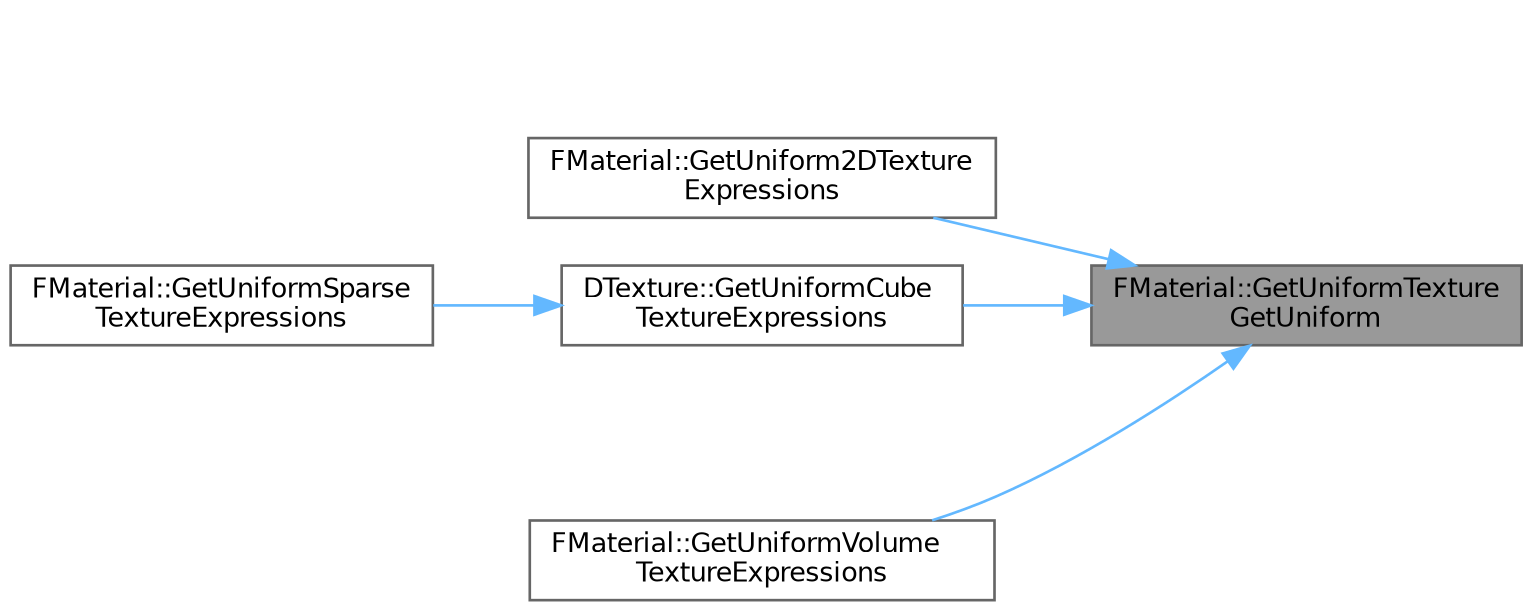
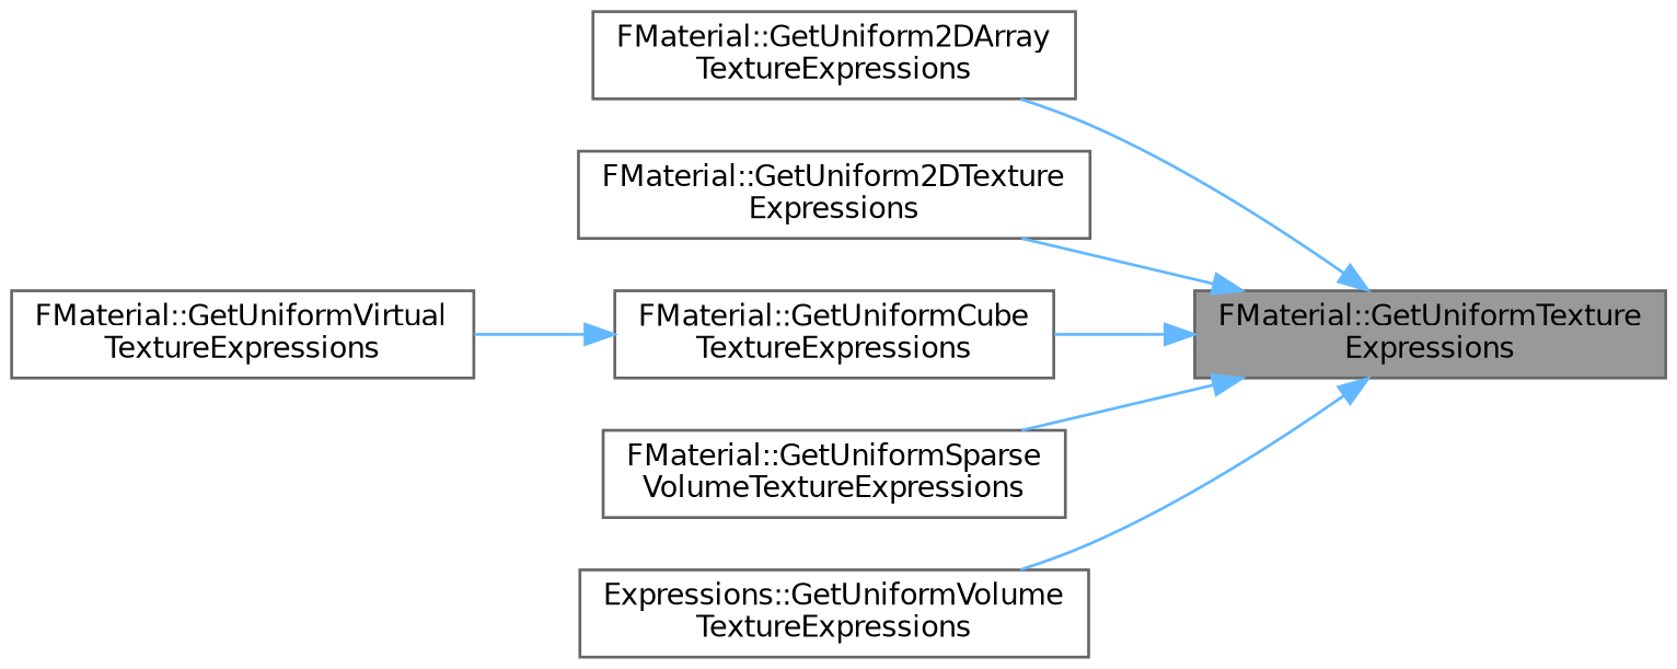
  digraph {
    rankdir=RL
    node [color=grey40 fillcolor=white fontname=Helvetica fontsize=10 shape=box style=filled]
    edge [color=steelblue1 dir=back fontname=Helvetica fontsize=10 labelfontname=Helvetica labelfontsize=10 style=solid]
-   n1 [color=gray40 fillcolor=grey60 fontcolor=black height=0.2 label="FMaterial::GetUniformTexture\lGetUniform" width=0.4]
+   n1 [color=gray40 fillcolor=grey60 fontcolor=black height=0.2 label="FMaterial::GetUniformTexture\lExpressions" width=0.4]
+   n2 [height=0.2 label="FMaterial::GetUniform2DArray\lTextureExpressions" width=0.4]
    n3 [height=0.2 label="FMaterial::GetUniform2DTexture\lExpressions" width=0.4]
-   n4 [height=0.2 label="DTexture::GetUniformCube\lTextureExpressions" width=0.4]
-   n6 [height=0.2 label="FMaterial::GetUniformVolume\lTextureExpressions" width=0.4]
-   n7 [height=0.2 label="FMaterial::GetUniformSparse\lTextureExpressions" width=0.4]
+   n4 [height=0.2 label="FMaterial::GetUniformCube\lTextureExpressions" width=0.4]
+   n5 [height=0.2 label="FMaterial::GetUniformSparse\lVolumeTextureExpressions" width=0.4]
+   n6 [height=0.2 label="Expressions::GetUniformVolume\lTextureExpressions" width=0.4]
+   n7 [height=0.2 label="FMaterial::GetUniformVirtual\lTextureExpressions" width=0.4]
+   n1 -> n2
    n1 -> n3
    n1 -> n4
+   n1 -> n5
    n1 -> n6
    n4 -> n7
  }
